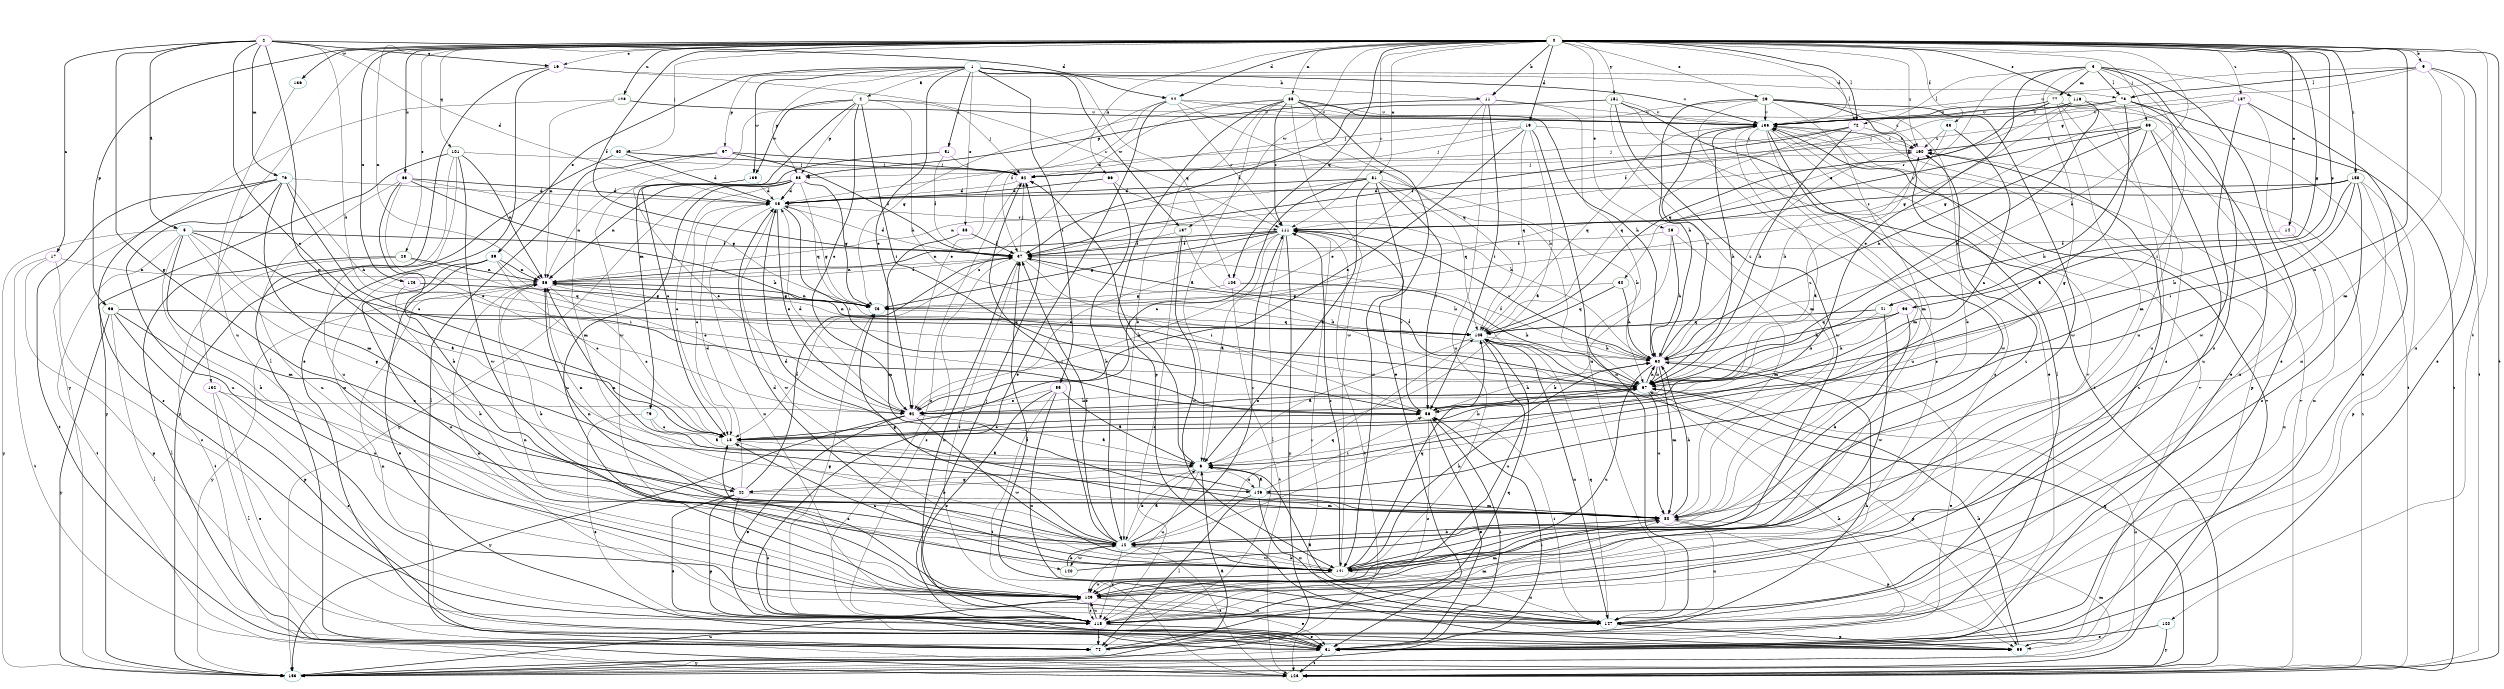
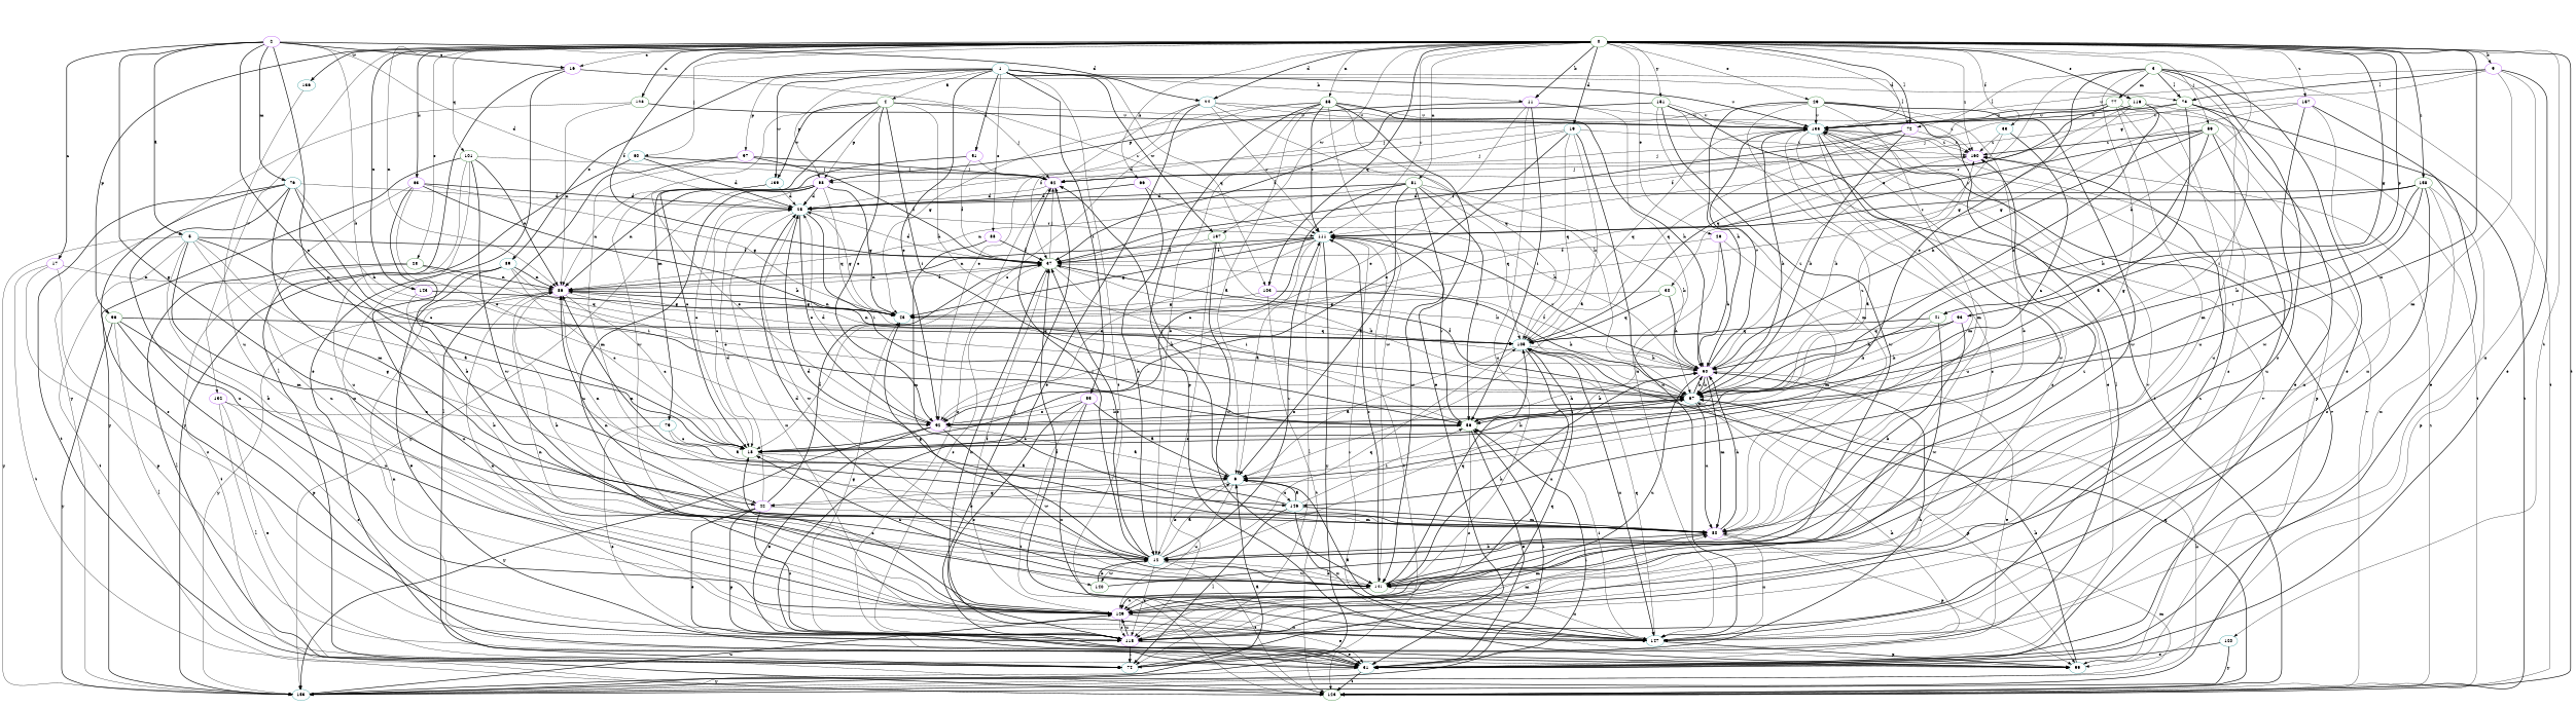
  strict digraph {
    node [color=purple]
    edge [style=solid]
    0 [color=darkgreen]
    9
    11
-   14
    16
    19 [color=teal]
    24 [color=teal]
    26
    28 [color=darkgreen]
    29 [color=darkgreen]
    33 [color=teal]
    37 [color=darkgreen]
    41 [color=darkgreen]
    50
    59 [color=darkgreen]
    60 [color=teal]
    63
    66
    72
    81 [color=darkgreen]
    85 [color=darkgreen]
    86
    93
    96 [color=darkgreen]
    101 [color=darkgreen]
    103
    111 [color=teal]
    116 [color=darkgreen]
    120 [color=teal]
    123 [color=darkgreen]
    128 [color=darkgreen]
    132
    135 [color=teal]
    136 [color=teal]
    137 [color=darkgreen]
    143
    146 [color=teal]
    151 [color=darkgreen]
    157
    158 [color=darkgreen]
    160
    98
    31 [color=teal]
    73 [color=darkgreen]
    80
    147 [color=teal]
    92
    129
    56 [color=darkgreen]
    74 [color=teal]
    25 [color=teal]
    62
    6 [color=teal]
    105 [color=teal]
    12 [color=teal]
    118
    141 [color=darkgreen]
    18 [color=darkgreen]
    67 [color=teal]
    153 [color=teal]
    43 [color=teal]
    99 [color=teal]
    1 [color=teal]
    4 [color=darkgreen]
    51
    55
    88
    89 [color=teal]
    97
    139 [color=teal]
    79 [color=teal]
    140 [color=darkgreen]
    2
    5 [color=teal]
    17
    42
    76 [color=teal]
    3 [color=darkgreen]
    30 [color=darkgreen]
    77 [color=darkgreen]
    0 -> 9 [label=b]
    0 -> 11 [label=b style=bold]
-   0 -> 14 [label=c style=bold]
    0 -> 16 [label=c]
    0 -> 19 [label=d style=bold]
    0 -> 24 [label=d style=bold]
    0 -> 26 [label=e]
    0 -> 28 [label=e]
    0 -> 29 [label=e]
    0 -> 33 [label=f]
    0 -> 37 [label=f style=bold]
    0 -> 41 [label=g style=bold]
    0 -> 50 [label=h]
    0 -> 59 [label=j]
    0 -> 60 [label=j]
    0 -> 63 [label=k style=bold]
    0 -> 66 [label=k]
    0 -> 72 [label=l style=bold]
    0 -> 81 [label=n]
    0 -> 85 [label=n]
    0 -> 86 [label=n]
    0 -> 93 [label=p style=bold]
    0 -> 96 [label=p style=bold]
    0 -> 101 [label=q]
    0 -> 103 [label=q style=bold]
    0 -> 111 [label=r]
    0 -> 116 [label=s style=bold]
    0 -> 120 [label=t]
    0 -> 123 [label=t style=bold]
    0 -> 128 [label=u style=bold]
    0 -> 132 [label=v]
    0 -> 135 [label=v]
    0 -> 136 [label=w style=bold]
    0 -> 137 [label=w]
    0 -> 143 [label=x style=bold]
    0 -> 146 [label=x style=bold]
    0 -> 151 [label=y]
    0 -> 157 [label=z]
    0 -> 158 [label=z style=bold]
    0 -> 160 [label=z]
    9 -> 135 [label=v]
    9 -> 98 [label=g]
    9 -> 31 [label=e style=bold]
    9 -> 73 [label=l style=bold]
    9 -> 80 [label=m]
    9 -> 147 [label=x]
    11 -> 135 [label=v]
    11 -> 98 [label=p style=bold]
    11 -> 147 [label=x]
    11 -> 92 [label=o]
    11 -> 129 [label=u]
    11 -> 56 [label=i style=bold]
-   14 -> 37 [label=f]
-   14 -> 147 [label=x]
    16 -> 111 [label=r]
    16 -> 31 [label=e style=bold]
    16 -> 73 [label=l]
    16 -> 74 [label=l style=bold]
    19 -> 160 [label=z]
    19 -> 147 [label=x style=bold]
    19 -> 92 [label=o style=bold]
    19 -> 25 [label=d]
    19 -> 62 [label=j]
    19 -> 6 [label=a]
    19 -> 105 [label=q]
    24 -> 37 [label=f]
    24 -> 111 [label=r]
    24 -> 135 [label=v]
    24 -> 160 [label=z]
    24 -> 31 [label=e style=bold]
    24 -> 92 [label=o]
    24 -> 105 [label=q]
    26 -> 37 [label=f]
    26 -> 50 [label=h style=bold]
    26 -> 80 [label=m]
    26 -> 12 [label=b]
    28 -> 86 [label=n style=bold]
    28 -> 123 [label=t]
    28 -> 92 [label=o]
    28 -> 74 [label=l style=bold]
    29 -> 50 [label=h style=bold]
    29 -> 135 [label=v style=bold]
    29 -> 80 [label=m]
    29 -> 74 [label=l style=bold]
    29 -> 62 [label=j]
    29 -> 12 [label=b]
    29 -> 118 [label=s]
    29 -> 141 [label=w style=bold]
    33 -> 160 [label=z]
    33 -> 18 [label=c style=bold]
    33 -> 67 [label=k]
    37 -> 86 [label=n]
    37 -> 147 [label=x style=bold]
    37 -> 56 [label=i]
    37 -> 25 [label=d]
    37 -> 62 [label=j]
    37 -> 118 [label=s]
    37 -> 67 [label=k]
    41 -> 105 [label=q style=bold]
    41 -> 141 [label=w style=bold]
    41 -> 67 [label=k]
    50 -> 37 [label=f]
    50 -> 111 [label=r style=bold]
    50 -> 135 [label=v style=bold]
    50 -> 160 [label=z]
    50 -> 31 [label=e]
    50 -> 80 [label=m style=bold]
    50 -> 129 [label=u style=bold]
    50 -> 67 [label=k style=bold]
    59 -> 50 [label=h style=bold]
    59 -> 111 [label=r style=bold]
    59 -> 160 [label=z style=bold]
    59 -> 147 [label=x]
    59 -> 129 [label=u style=bold]
    59 -> 67 [label=k style=bold]
    60 -> 25 [label=d style=bold]
    60 -> 62 [label=j style=bold]
    60 -> 153 [label=y style=bold]
    63 -> 92 [label=o]
    63 -> 129 [label=u]
    63 -> 25 [label=d style=bold]
    63 -> 12 [label=b style=bold]
    63 -> 67 [label=k style=bold]
    63 -> 43 [label=g]
    66 -> 50 [label=h]
    66 -> 25 [label=d style=bold]
    66 -> 12 [label=b style=bold]
    72 -> 37 [label=f style=bold]
    72 -> 160 [label=z]
    72 -> 62 [label=j]
    72 -> 105 [label=q]
    72 -> 67 [label=k style=bold]
    81 -> 86 [label=n]
    81 -> 56 [label=i style=bold]
    81 -> 25 [label=d style=bold]
    81 -> 6 [label=a style=bold]
    81 -> 105 [label=q]
    81 -> 141 [label=w style=bold]
    81 -> 18 [label=c style=bold]
    81 -> 67 [label=k]
    85 -> 50 [label=h style=bold]
    85 -> 111 [label=r style=bold]
    85 -> 135 [label=v]
    85 -> 31 [label=e style=bold]
    85 -> 6 [label=a]
    85 -> 12 [label=b]
    85 -> 141 [label=w]
    85 -> 18 [label=c]
    85 -> 67 [label=k]
    85 -> 43 [label=g]
    85 -> 99 [label=p style=bold]
    86 -> 37 [label=f]
    86 -> 12 [label=b]
    86 -> 18 [label=c]
    86 -> 67 [label=k]
    86 -> 153 [label=y]
    86 -> 43 [label=g style=bold]
    93 -> 50 [label=h style=bold]
    93 -> 105 [label=q]
    93 -> 12 [label=b style=bold]
    93 -> 67 [label=k]
    96 -> 129 [label=u style=bold]
    96 -> 74 [label=l]
    96 -> 105 [label=q style=bold]
    96 -> 153 [label=y style=bold]
    96 -> 99 [label=p style=bold]
    101 -> 86 [label=n style=bold]
    101 -> 147 [label=x]
    101 -> 129 [label=u]
    101 -> 62 [label=j]
    101 -> 141 [label=w style=bold]
    101 -> 153 [label=y style=bold]
    103 -> 123 [label=t]
    103 -> 67 [label=k style=bold]
    103 -> 43 [label=g]
    111 -> 37 [label=f style=bold]
    111 -> 86 [label=n style=bold]
    111 -> 123 [label=t]
    111 -> 92 [label=o]
    111 -> 74 [label=l]
    111 -> 6 [label=a]
    111 -> 153 [label=y style=bold]
    111 -> 43 [label=g style=bold]
    116 -> 111 [label=r]
    116 -> 135 [label=v style=bold]
    116 -> 56 [label=i]
    116 -> 67 [label=k style=bold]
    116 -> 43 [label=g]
    120 -> 31 [label=e style=bold]
    120 -> 153 [label=y style=bold]
    123 -> 135 [label=v]
    123 -> 160 [label=z]
    123 -> 105 [label=q style=bold]
    128 -> 86 [label=n]
    128 -> 135 [label=v style=bold]
    128 -> 153 [label=y]
    132 -> 31 [label=e]
    132 -> 92 [label=o]
    132 -> 74 [label=l]
    132 -> 118 [label=s]
    135 -> 160 [label=z]
    135 -> 80 [label=m]
    135 -> 129 [label=u]
    135 -> 6 [label=a]
    135 -> 105 [label=q]
    135 -> 118 [label=s]
    135 -> 141 [label=w style=bold]
    135 -> 67 [label=k style=bold]
    135 -> 99 [label=p]
    136 -> 129 [label=u]
    137 -> 37 [label=f]
    137 -> 118 [label=s]
    137 -> 141 [label=w style=bold]
    137 -> 67 [label=k]
    143 -> 12 [label=b]
    143 -> 43 [label=g style=bold]
    146 -> 86 [label=n style=bold]
    146 -> 80 [label=m style=bold]
    146 -> 147 [label=x style=bold]
    146 -> 56 [label=i]
    146 -> 74 [label=l style=bold]
    146 -> 6 [label=a style=bold]
    151 -> 37 [label=f style=bold]
    151 -> 123 [label=t style=bold]
    151 -> 135 [label=v]
    151 -> 31 [label=e]
    151 -> 80 [label=m]
    151 -> 141 [label=w style=bold]
    157 -> 135 [label=v]
    157 -> 31 [label=e style=bold]
    157 -> 147 [label=x]
    157 -> 141 [label=w style=bold]
    157 -> 43 [label=g]
    158 -> 111 [label=r style=bold]
    158 -> 147 [label=x]
    158 -> 56 [label=i style=bold]
    158 -> 25 [label=d style=bold]
    158 -> 118 [label=s style=bold]
    158 -> 67 [label=k style=bold]
    158 -> 99 [label=p]
    160 -> 62 [label=j]
    98 -> 86 [label=n style=bold]
    98 -> 129 [label=u style=bold]
    98 -> 25 [label=d style=bold]
    98 -> 105 [label=q]
    98 -> 18 [label=c]
    98 -> 153 [label=y]
    98 -> 43 [label=g style=bold]
    31 -> 86 [label=n]
    31 -> 123 [label=t style=bold]
    31 -> 56 [label=i style=bold]
    31 -> 67 [label=k]
    31 -> 153 [label=y]
    73 -> 123 [label=t style=bold]
    73 -> 135 [label=v style=bold]
    73 -> 31 [label=e style=bold]
    73 -> 62 [label=j]
    73 -> 6 [label=a style=bold]
    80 -> 50 [label=h style=bold]
    80 -> 147 [label=x]
    80 -> 25 [label=d style=bold]
    80 -> 12 [label=b style=bold]
    80 -> 99 [label=p]
    147 -> 37 [label=f style=bold]
    147 -> 160 [label=z style=bold]
    147 -> 56 [label=i]
    147 -> 6 [label=a style=bold]
    147 -> 105 [label=q]
    147 -> 99 [label=p style=bold]
    92 -> 160 [label=z]
    92 -> 31 [label=e style=bold]
    92 -> 25 [label=d]
    92 -> 6 [label=a]
    92 -> 141 [label=w style=bold]
    92 -> 67 [label=k]
    92 -> 153 [label=y style=bold]
    129 -> 37 [label=f]
    129 -> 86 [label=n]
    129 -> 31 [label=e]
    129 -> 80 [label=m style=bold]
    129 -> 147 [label=x]
    129 -> 118 [label=s]
    129 -> 18 [label=c style=bold]
    56 -> 50 [label=h]
    56 -> 111 [label=r style=bold]
    56 -> 31 [label=e style=bold]
    56 -> 118 [label=s]
    56 -> 18 [label=c style=bold]
    74 -> 50 [label=h style=bold]
    74 -> 105 [label=q style=bold]
    25 -> 111 [label=r]
    25 -> 147 [label=x]
    25 -> 92 [label=o style=bold]
    25 -> 56 [label=i style=bold]
    25 -> 141 [label=w]
    25 -> 18 [label=c]
    25 -> 43 [label=g]
    62 -> 25 [label=d]
    62 -> 118 [label=s]
    6 -> 146 [label=x]
    6 -> 129 [label=u]
    6 -> 62 [label=j style=bold]
    6 -> 12 [label=b]
    6 -> 42 [label=g]
    105 -> 50 [label=h]
    105 -> 86 [label=n]
    105 -> 147 [label=x style=bold]
    105 -> 129 [label=u style=bold]
    105 -> 6 [label=a]
    12 -> 37 [label=f style=bold]
    12 -> 86 [label=n style=bold]
    12 -> 111 [label=r style=bold]
    12 -> 123 [label=t]
    12 -> 62 [label=j style=bold]
    12 -> 6 [label=a]
    12 -> 105 [label=q]
    12 -> 118 [label=s]
    12 -> 141 [label=w]
    12 -> 43 [label=g style=bold]
    12 -> 140 [label=w]
    118 -> 86 [label=n]
    118 -> 135 [label=v]
    118 -> 31 [label=e style=bold]
    118 -> 80 [label=m]
    118 -> 129 [label=u style=bold]
    118 -> 74 [label=l style=bold]
    118 -> 62 [label=j style=bold]
    118 -> 43 [label=g]
    141 -> 50 [label=h style=bold]
    141 -> 111 [label=r style=bold]
    141 -> 147 [label=x]
    141 -> 129 [label=u style=bold]
    141 -> 25 [label=d style=bold]
    141 -> 105 [label=q style=bold]
    141 -> 12 [label=b]
    141 -> 18 [label=c style=bold]
    18 -> 6 [label=a]
    18 -> 12 [label=b]
    18 -> 67 [label=k style=bold]
    67 -> 37 [label=f style=bold]
    67 -> 50 [label=h style=bold]
    67 -> 80 [label=u style=bold]
    67 -> 92 [label=o style=bold]
    67 -> 56 [label=i style=bold]
    67 -> 99 [label=p]
    153 -> 135 [label=v style=bold]
    153 -> 80 [label=m]
    153 -> 129 [label=u style=bold]
    153 -> 56 [label=i style=bold]
    153 -> 6 [label=a style=bold]
    153 -> 67 [label=k]
    43 -> 86 [label=n style=bold]
    43 -> 105 [label=q]
    99 -> 111 [label=r]
    99 -> 135 [label=v]
    99 -> 67 [label=k style=bold]
    1 -> 11 [label=b]
    1 -> 72 [label=l]
    1 -> 103 [label=q]
+   1 -> 123 [label=t]
    1 -> 135 [label=v style=bold]
    1 -> 137 [label=w style=bold]
    1 -> 98 [label=p]
    1 -> 92 [label=o style=bold]
    1 -> 4 [label=a]
    1 -> 51 [label=i style=bold]
    1 -> 55 [label=i style=bold]
    1 -> 88 [label=o]
    1 -> 89 [label=o style=bold]
    1 -> 97 [label=p]
    1 -> 139 [label=w style=bold]
    4 -> 50 [label=h]
    4 -> 135 [label=v]
    4 -> 98 [label=p]
    4 -> 92 [label=o style=bold]
    4 -> 56 [label=i style=bold]
    4 -> 62 [label=j]
    4 -> 139 [label=w style=bold]
    4 -> 79 [label=m style=bold]
    4 -> 140 [label=w]
    51 -> 37 [label=f]
    51 -> 62 [label=j]
    51 -> 18 [label=c style=bold]
    55 -> 123 [label=t]
    55 -> 147 [label=x style=bold]
    55 -> 92 [label=o]
    55 -> 6 [label=a style=bold]
    55 -> 118 [label=s style=bold]
    88 -> 37 [label=f style=bold]
    88 -> 80 [label=m style=bold]
    89 -> 86 [label=n style=bold]
    89 -> 31 [label=e style=bold]
    89 -> 129 [label=u style=bold]
    89 -> 105 [label=q]
    89 -> 18 [label=c]
    97 -> 37 [label=f style=bold]
    97 -> 80 [label=m]
    97 -> 74 [label=l style=bold]
    97 -> 62 [label=j style=bold]
    139 -> 86 [label=n]
    139 -> 92 [label=o]
    139 -> 25 [label=d]
    79 -> 31 [label=e]
    79 -> 6 [label=a]
    79 -> 18 [label=c]
    140 -> 160 [label=z style=bold]
    140 -> 12 [label=b style=bold]
    2 -> 16 [label=c style=bold]
    2 -> 24 [label=d style=bold]
    2 -> 146 [label=x style=bold]
    2 -> 25 [label=d]
    2 -> 18 [label=c style=bold]
    2 -> 67 [label=k]
    2 -> 5 [label=a style=bold]
    2 -> 17 [label=c style=bold]
    2 -> 42 [label=g style=bold]
    2 -> 76 [label=m style=bold]
    5 -> 37 [label=f style=bold]
    5 -> 123 [label=t]
    5 -> 80 [label=m style=bold]
    5 -> 56 [label=i style=bold]
    5 -> 6 [label=a]
    5 -> 12 [label=b]
    5 -> 153 [label=y]
    5 -> 42 [label=g]
    17 -> 86 [label=n]
    17 -> 123 [label=t]
    17 -> 118 [label=s]
    17 -> 99 [label=p]
    42 -> 37 [label=f style=bold]
    42 -> 86 [label=n]
    42 -> 31 [label=e style=bold]
    42 -> 80 [label=m]
    42 -> 25 [label=d]
    42 -> 118 [label=s style=bold]
    42 -> 99 [label=p style=bold]
    76 -> 50 [label=h]
    76 -> 123 [label=t style=bold]
    76 -> 80 [label=m style=bold]
    76 -> 129 [label=u style=bold]
    76 -> 25 [label=d]
    76 -> 118 [label=s style=bold]
    76 -> 18 [label=c style=bold]
    3 -> 72 [label=l]
    3 -> 123 [label=t]
    3 -> 31 [label=e style=bold]
    3 -> 73 [label=l style=bold]
    3 -> 92 [label=o style=bold]
    3 -> 129 [label=u]
    3 -> 118 [label=s style=bold]
    3 -> 42 [label=g]
    3 -> 30 [label=e]
    3 -> 77 [label=m style=bold]
    30 -> 50 [label=h style=bold]
    30 -> 105 [label=q style=bold]
    30 -> 43 [label=g]
    77 -> 37 [label=f]
    77 -> 123 [label=t]
    77 -> 135 [label=v style=bold]
    77 -> 80 [label=m]
    77 -> 129 [label=u]
    77 -> 105 [label=q style=bold]
    77 -> 118 [label=s]
  }
